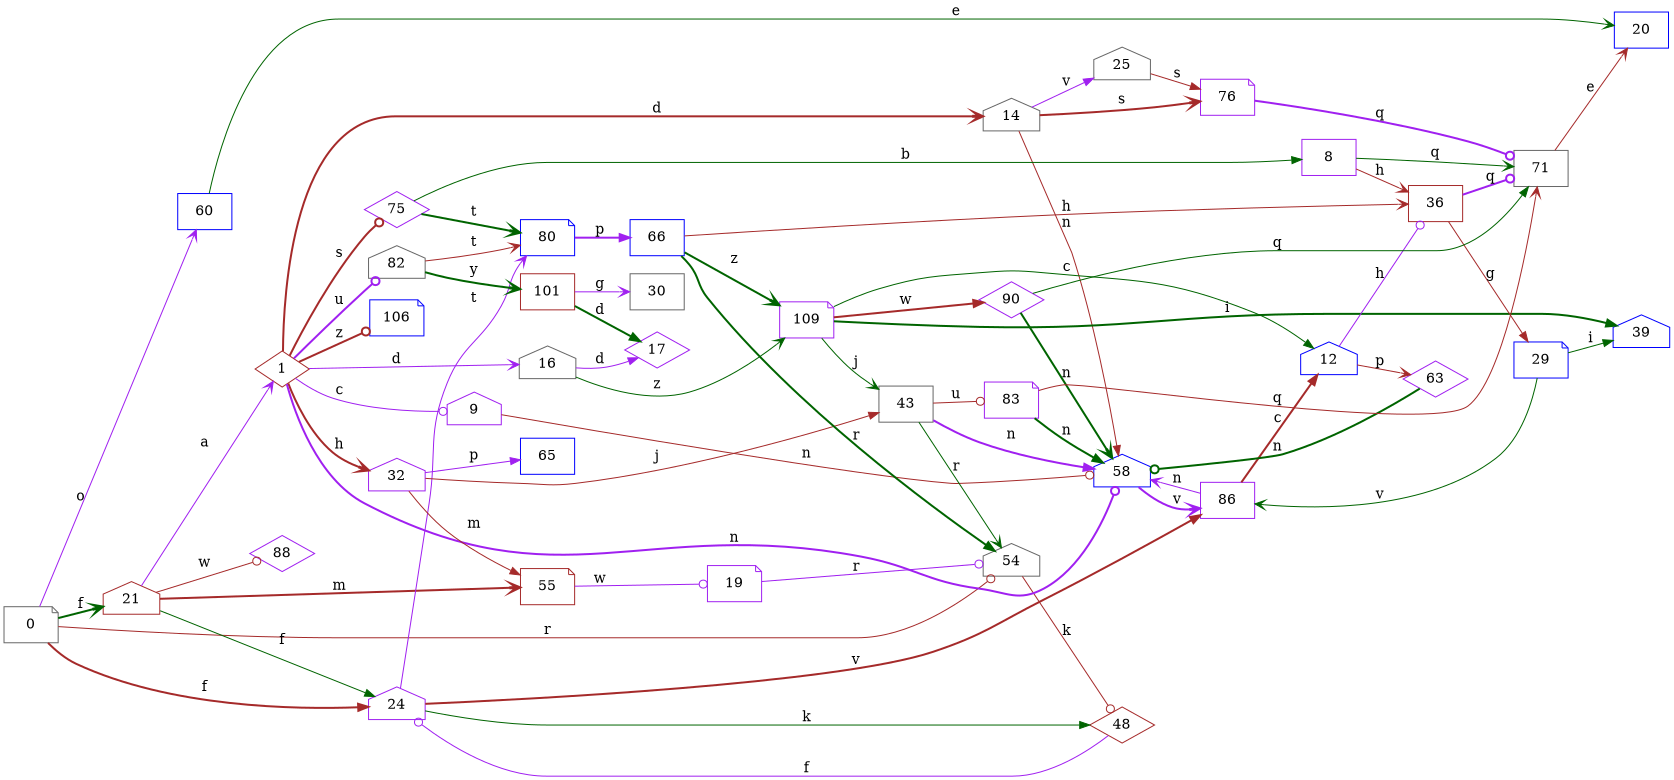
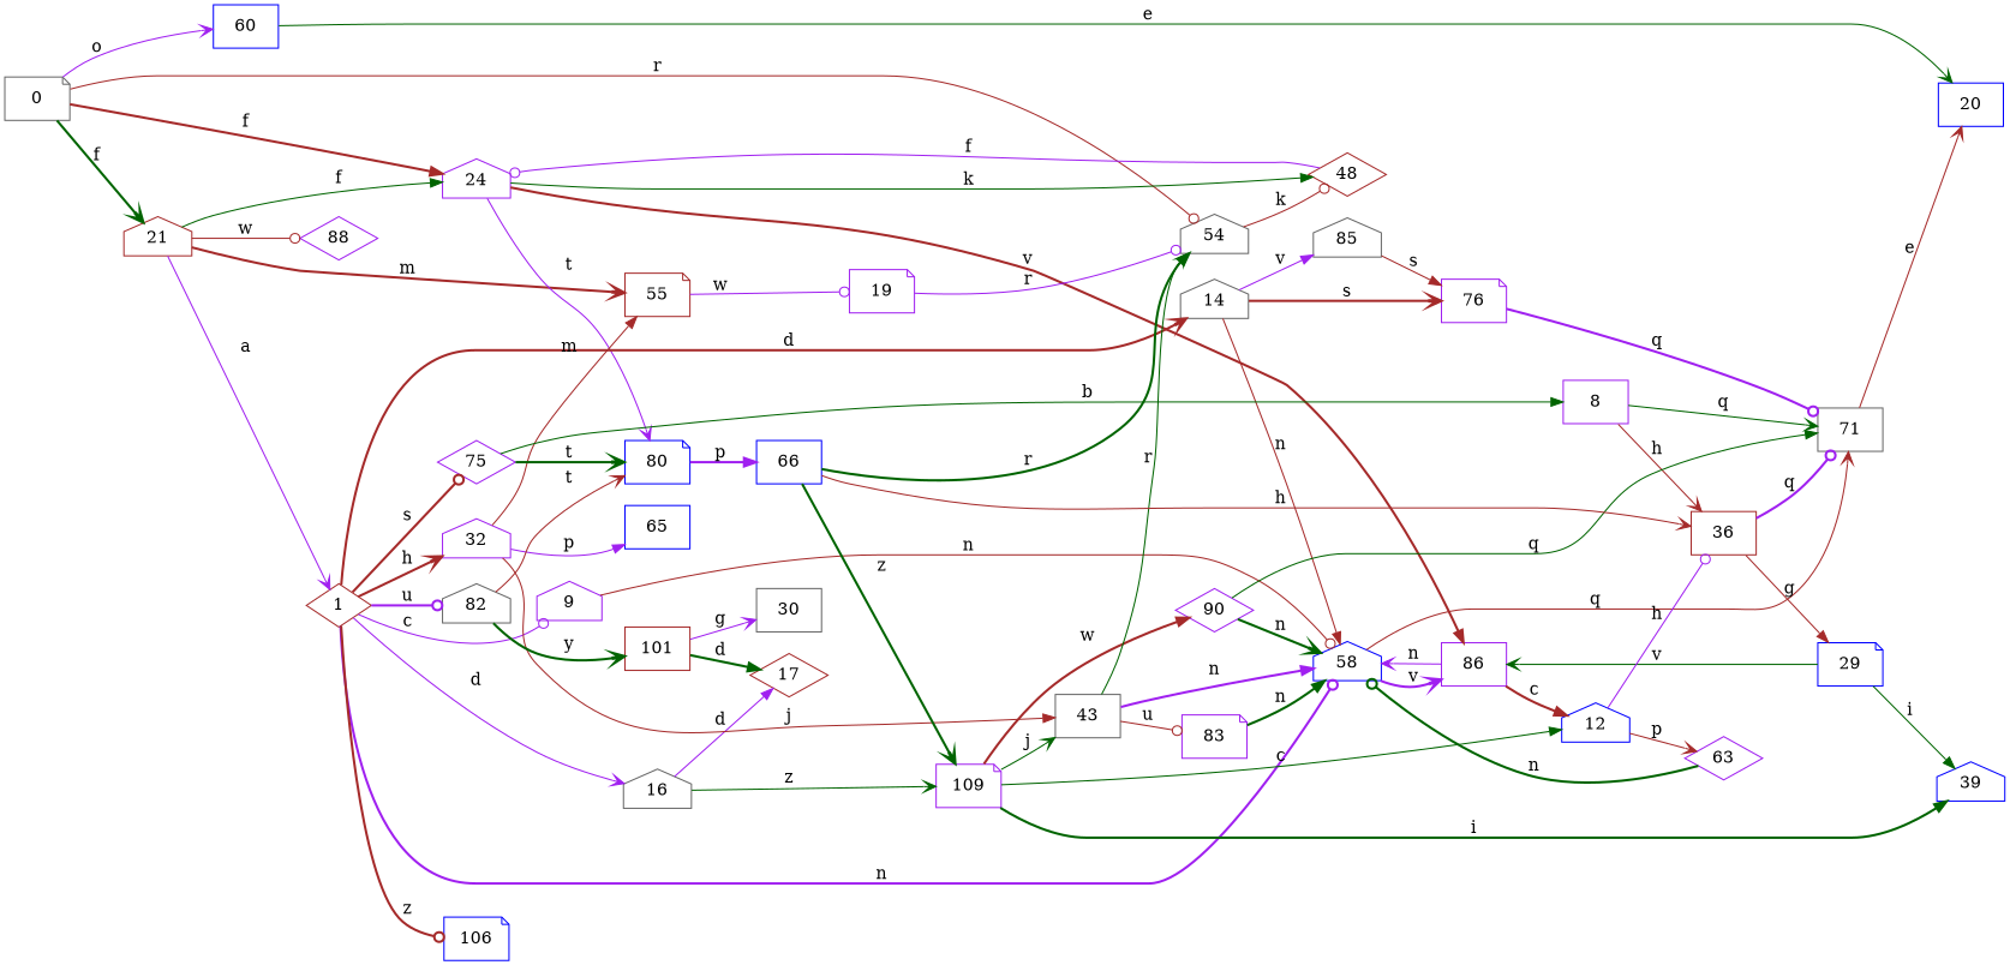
  strict digraph {
    rankdir=LR
    node [color=purple shape=house]
    edge [arrowhead=vee color=brown style=solid]
    0 [color=gray40 shape=note]
    21 [color=brown]
    24
    60 [color=blue shape=box]
    n5 [color=gray40 label=54]
    1 [color=brown shape=diamond]
    55 [color=brown shape=note]
    88 [shape=diamond]
    48 [color=brown shape=diamond]
    80 [color=blue shape=note]
    86 [shape=box]
    20 [color=blue shape=box]
    9
    14 [color=gray40]
    16 [color=gray40]
    32
    58 [color=blue]
    75 [shape=diamond]
    82 [color=gray40]
    106 [color=blue shape=note]
    76 [shape=note]
-   85 [color=gray40 label=25]
-   17 [shape=diamond]
+   85 [color=gray40]
+   17 [color=brown shape=diamond]
    109 [shape=note]
    43 [color=gray40 shape=box]
    65 [color=blue shape=box]
    71 [color=gray40 shape=box]
    8 [shape=box]
    101 [color=brown shape=box]
    36 [color=brown shape=box]
    29 [color=blue shape=note]
    12 [color=blue]
    63 [shape=diamond]
    39 [color=blue]
    90 [shape=diamond]
    n36 [label=19 shape=note]
    66 [color=blue shape=box]
    83 [shape=note]
    30 [color=gray40 shape=box]
    0 -> 21 [color=darkgreen label=f style=bold]
    0 -> 24 [arrowhead=normal label=f style=bold]
    0 -> 60 [color=purple label=o]
    0 -> n5 [arrowhead=odot label=r]
    21 -> 24 [arrowhead=normal color=darkgreen label=f]
    21 -> 1 [color=purple label=a]
    21 -> 55 [label=m style=bold]
    21 -> 88 [arrowhead=odot label=w]
    24 -> 48 [arrowhead=normal color=darkgreen label=k]
    24 -> 80 [color=purple label=t]
    24 -> 86 [arrowhead=normal label=v style=bold]
    60 -> 20 [color=darkgreen label=e]
    n5 -> 48 [arrowhead=odot label=k]
    1 -> 9 [arrowhead=odot color=purple label=c]
    1 -> 14 [label=d style=bold]
    1 -> 16 [color=purple label=d]
    1 -> 32 [label=h style=bold]
    1 -> 58 [arrowhead=odot color=purple label=n style=bold]
    1 -> 75 [arrowhead=odot label=s style=bold]
    1 -> 82 [arrowhead=odot color=purple label=u style=bold]
    1 -> 106 [arrowhead=odot label=z style=bold]
    55 -> n36 [arrowhead=odot color=purple label=w]
    48 -> 24 [arrowhead=odot color=purple label=f]
    80 -> 66 [arrowhead=normal color=purple label=p style=bold]
    86 -> 58 [color=purple label=n]
    86 -> 12 [arrowhead=normal label=c style=bold]
    9 -> 58 [arrowhead=odot label=n]
    14 -> 58 [arrowhead=normal label=n]
    14 -> 76 [label=s style=bold]
    14 -> 85 [arrowhead=normal color=purple label=v]
    16 -> 17 [arrowhead=normal color=purple label=d]
    16 -> 109 [color=darkgreen label=z]
    32 -> 55 [arrowhead=normal label=m]
    32 -> 43 [arrowhead=normal label=j]
    32 -> 65 [arrowhead=normal color=purple label=p]
    58 -> 86 [color=purple label=v style=bold]
-   83 -> 71 [label=q]
+   58 -> 71 [label=q]
    75 -> 80 [color=darkgreen label=t style=bold]
    75 -> 8 [arrowhead=normal color=darkgreen label=b]
    82 -> 80 [label=t]
    82 -> 101 [color=darkgreen label=y style=bold]
    76 -> 71 [arrowhead=odot color=purple label=q style=bold]
    85 -> 76 [arrowhead=normal label=s]
    109 -> 43 [color=darkgreen label=j]
    109 -> 12 [arrowhead=normal color=darkgreen label=c]
    109 -> 39 [arrowhead=normal color=darkgreen label=i style=bold]
    109 -> 90 [arrowhead=normal label=w style=bold]
    43 -> n5 [color=darkgreen label=r]
    43 -> 58 [arrowhead=normal color=purple label=n style=bold]
    43 -> 83 [arrowhead=odot label=u]
    71 -> 20 [label=e]
    8 -> 71 [color=darkgreen label=q]
    8 -> 36 [label=h]
    101 -> 17 [arrowhead=normal color=darkgreen label=d style=bold]
    101 -> 30 [color=purple label=g]
    36 -> 71 [arrowhead=odot color=purple label=q style=bold]
    36 -> 29 [arrowhead=normal label=g]
    29 -> 86 [color=darkgreen label=v]
    29 -> 39 [arrowhead=normal color=darkgreen label=i]
    12 -> 36 [arrowhead=odot color=purple label=h]
    12 -> 63 [label=p]
    63 -> 58 [arrowhead=odot color=darkgreen label=n style=bold]
    90 -> 58 [color=darkgreen label=n style=bold]
    90 -> 71 [arrowhead=normal color=darkgreen label=q]
    n36 -> n5 [arrowhead=odot color=purple label=r]
    66 -> n5 [arrowhead=normal color=darkgreen label=r style=bold]
    66 -> 109 [color=darkgreen label=z style=bold]
    66 -> 36 [label=h]
    83 -> 58 [arrowhead=normal color=darkgreen label=n style=bold]
  }
